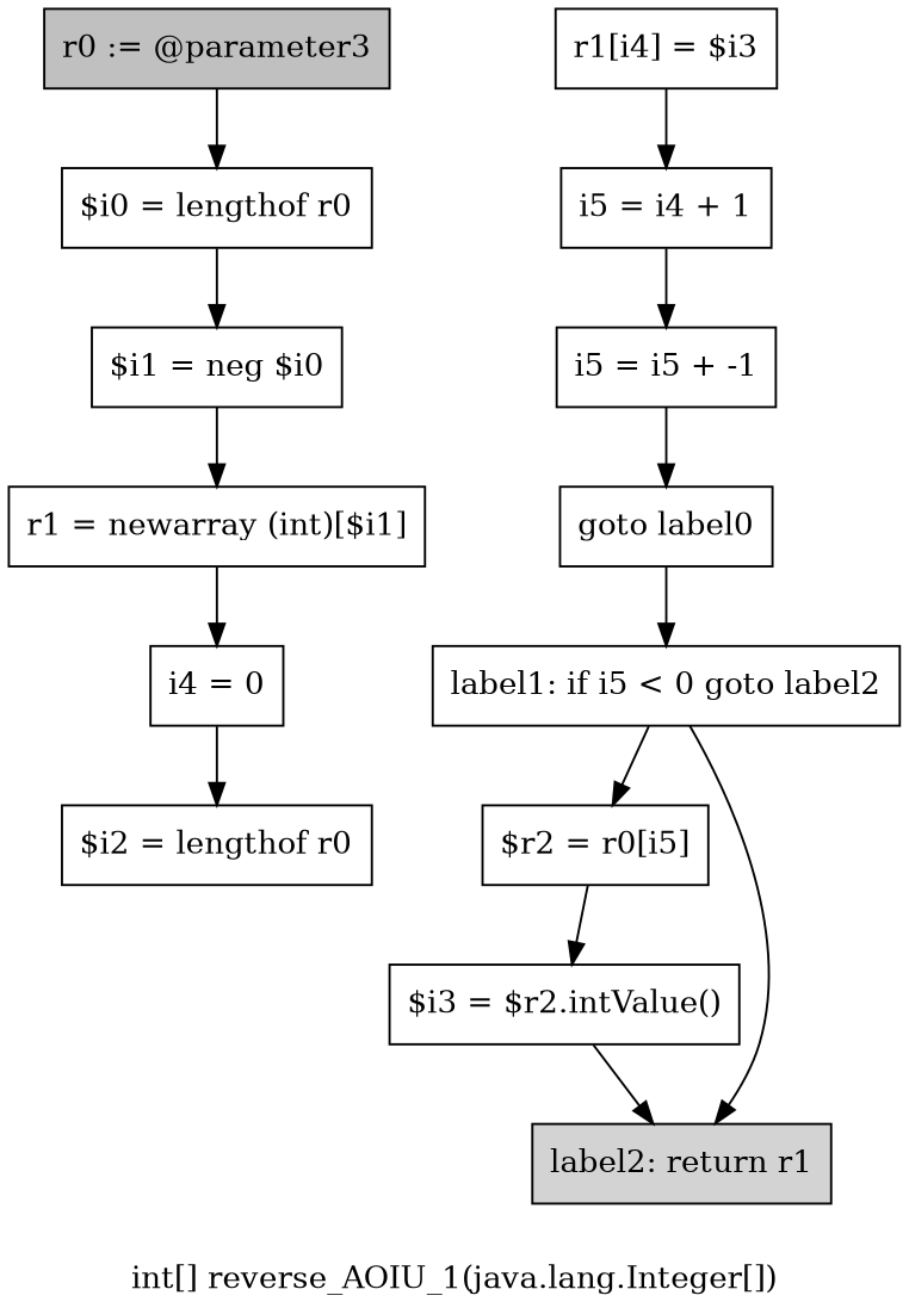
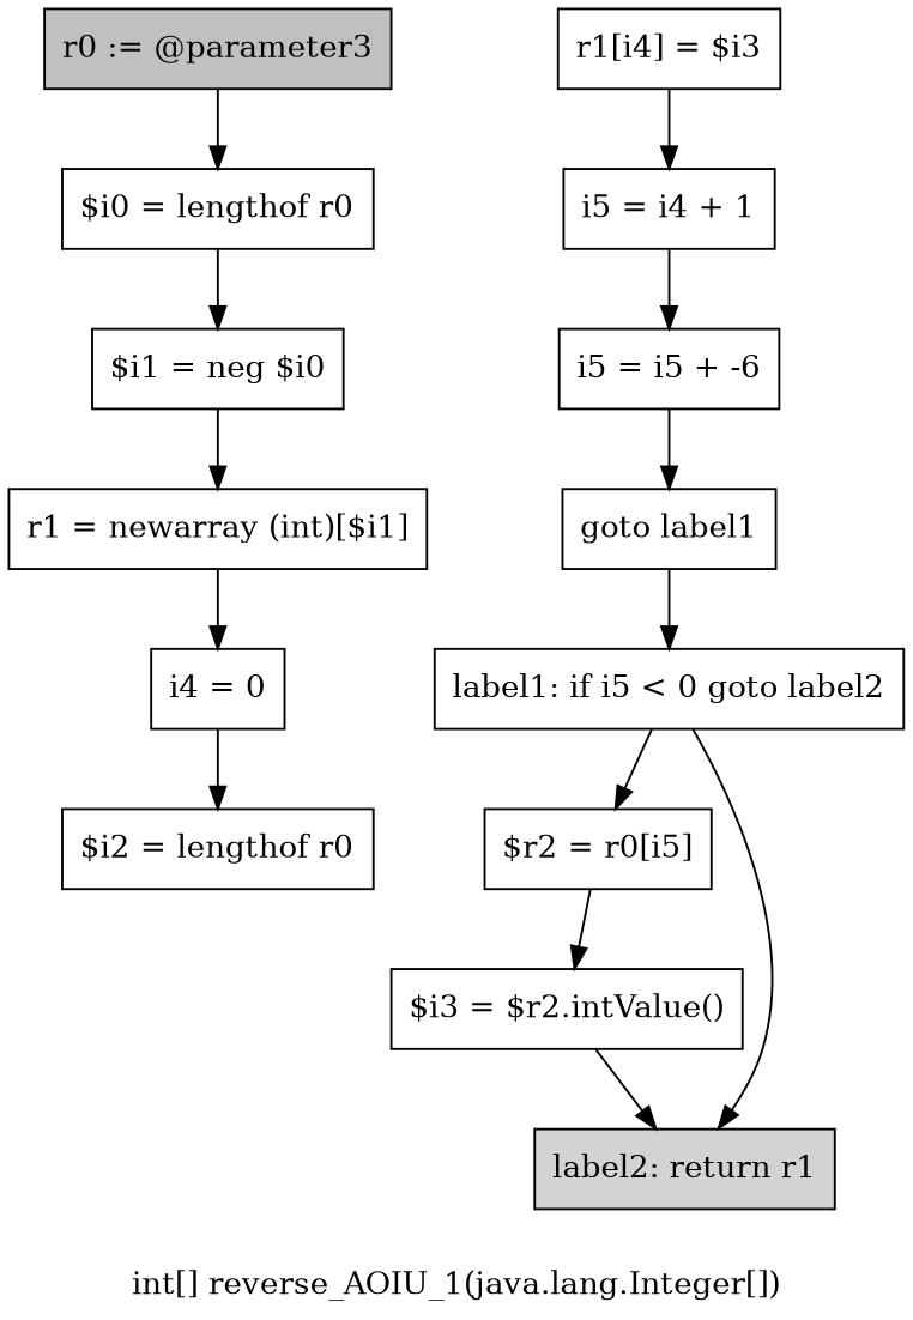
  digraph {
    label="int[] reverse_AOIU_1(java.lang.Integer[])"
    node [shape=box]
    n1 [fillcolor=gray label="r0 := @parameter3" style=filled]
    n2 [label="$i0 = lengthof r0"]
    n3 [label="$i1 = neg $i0"]
    n4 [label="r1 = newarray (int)[$i1]"]
    n5 [label="i4 = 0"]
    n6 [label="$i2 = lengthof r0"]
    n7 [label="label1: if i5 < 0 goto label2"]
    n8 [label="$r2 = r0[i5]"]
    n9 [fillcolor=lightgray label="label2: return r1" style=filled]
    n10 [label="$i3 = $r2.intValue()"]
    n11 [label="r1[i4] = $i3"]
    n12 [label="i5 = i4 + 1"]
-   n13 [label="i5 = i5 + -1"]
-   n14 [label="goto label0"]
+   n13 [label="i5 = i5 + -6"]
+   n14 [label="goto label1"]
    n1 -> n2
    n2 -> n3
    n3 -> n4
    n4 -> n5
    n5 -> n6
    n7 -> n8
    n7 -> n9
    n8 -> n10
    n10 -> n9
    n11 -> n12
    n12 -> n13
    n13 -> n14
    n14 -> n7
  }
